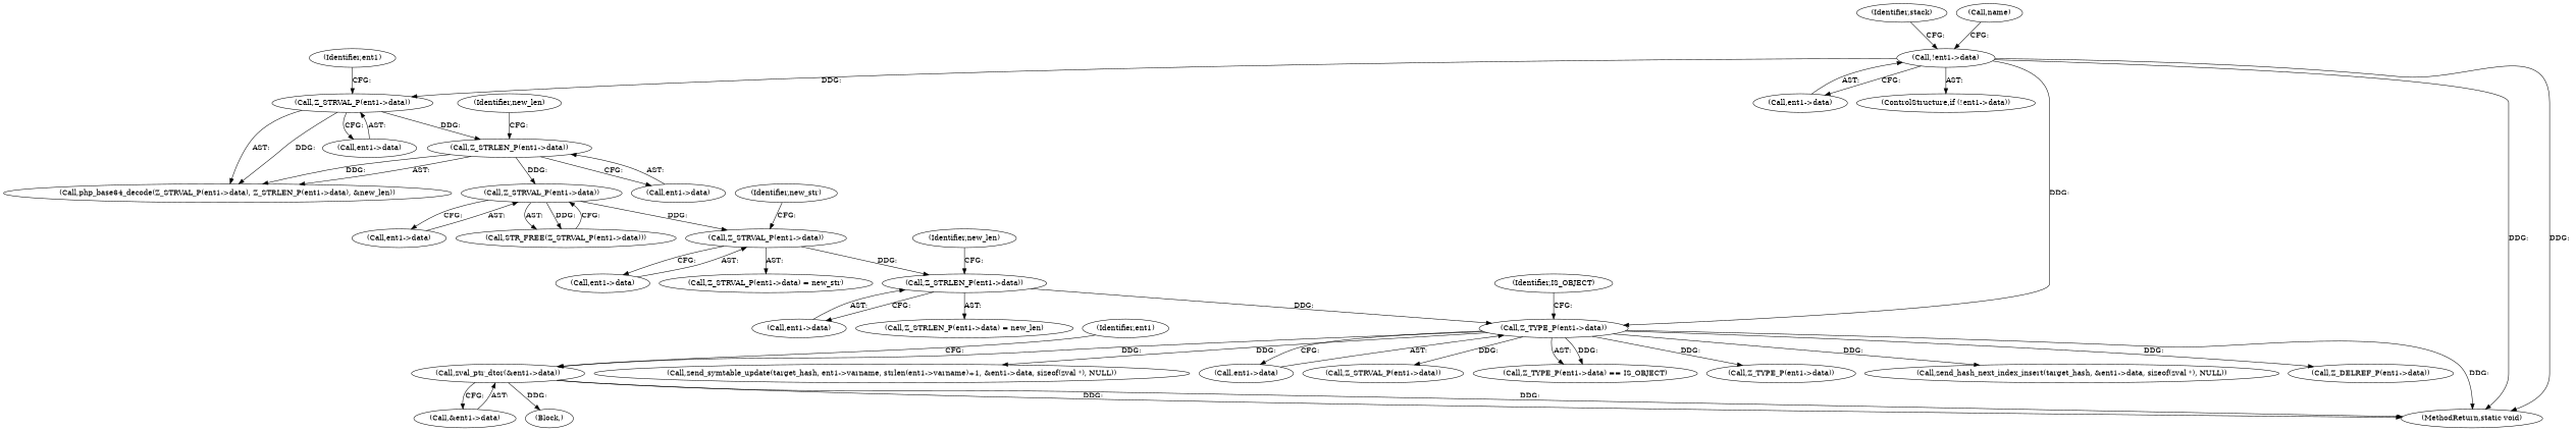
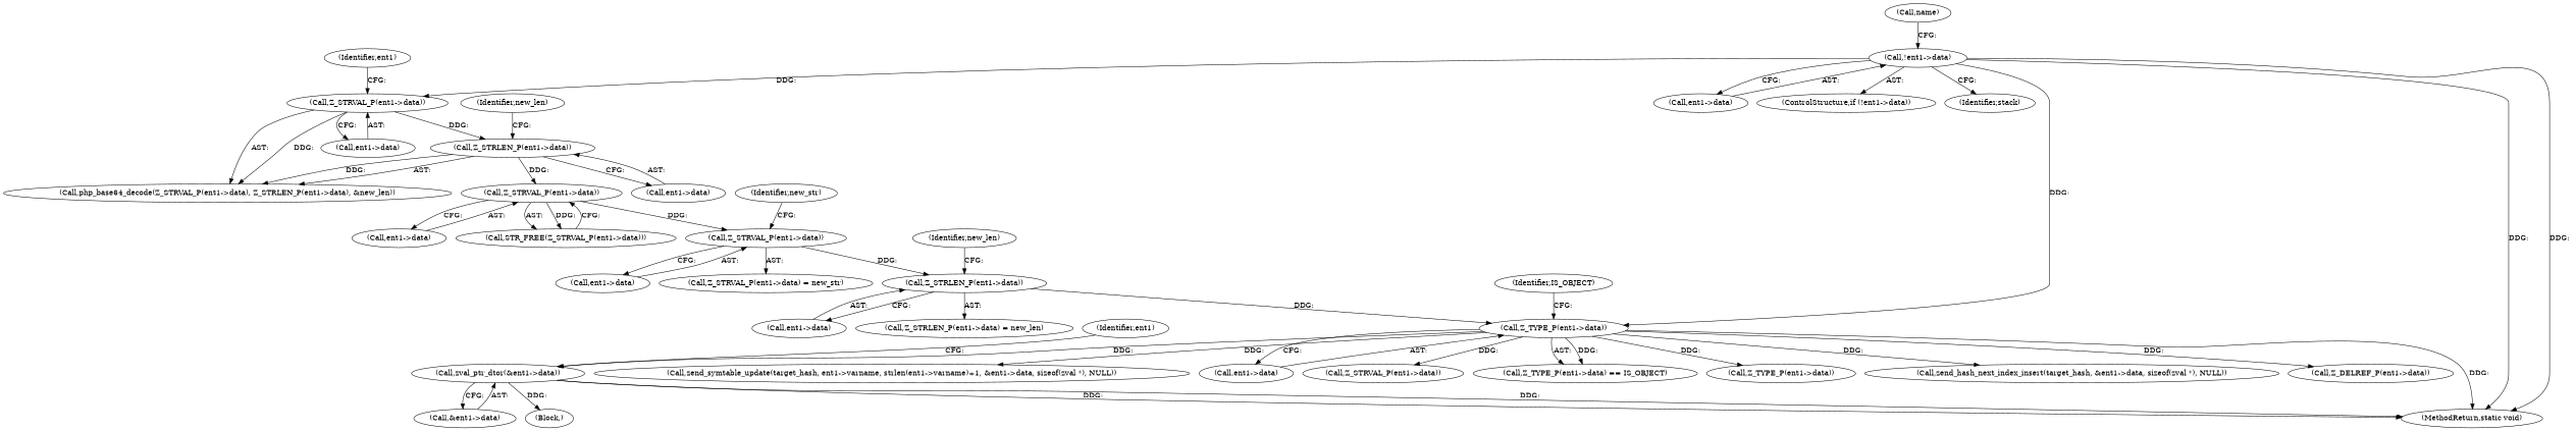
  digraph {
    n1 [label="(Call,zval_ptr_dtor(&ent1->data))"]
    n2 [label="(MethodReturn,static void)"]
    n3 [label="(Call,&ent1->data)"]
    n4 [label="(Block,)"]
    n5 [label="(Call,Z_TYPE_P(ent1->data))"]
    n6 [label="(Call,Z_TYPE_P(ent1->data))"]
    n7 [label="(Call,zend_hash_next_index_insert(target_hash, &ent1->data, sizeof(zval *), NULL))"]
    n8 [label="(Call,Z_DELREF_P(ent1->data))"]
    n9 [label="(Call,Z_TYPE_P(ent1->data) == IS_OBJECT)"]
    n10 [label="(Call,zend_symtable_update(target_hash, ent1->varname, strlen(ent1->varname)+1, &ent1->data, sizeof(zval *), NULL))"]
    n11 [label="(Call,ent1->data)"]
    n12 [label="(Call,Z_STRVAL_P(ent1->data))"]
    n13 [label="(Call,!ent1->data)"]
    n14 [label="(Call,Z_STRVAL_P(ent1->data))"]
    n15 [label="(Call,ent1->data)"]
    n16 [label="(ControlStructure,if (!ent1->data))"]
    n17 [label="(Call,Z_STRLEN_P(ent1->data))"]
    n18 [label="(Call,php_base64_decode(Z_STRVAL_P(ent1->data), Z_STRLEN_P(ent1->data), &new_len))"]
    n19 [label="(Call,ent1->data)"]
    n20 [label="(Call,Z_STRLEN_P(ent1->data))"]
    n21 [label="(Call,ent1->data)"]
    n22 [label="(Call,Z_STRLEN_P(ent1->data) = new_len)"]
    n23 [label="(Call,Z_STRVAL_P(ent1->data))"]
    n24 [label="(Call,Z_STRVAL_P(ent1->data) = new_str)"]
    n25 [label="(Call,ent1->data)"]
    n26 [label="(Call,Z_STRVAL_P(ent1->data))"]
    n27 [label="(Call,ent1->data)"]
    n28 [label="(Call,STR_FREE(Z_STRVAL_P(ent1->data)))"]
    n29 [label="(Call,ent1->data)"]
    n30 [label="(Identifier,new_len)"]
    n31 [label="(Identifier,IS_OBJECT)"]
    n32 [label="(Identifier,new_str)"]
    n33 [label="(Identifier,ent1)"]
    n34 [label="(Identifier,ent1)"]
    n35 [label="(Identifier,stack)"]
    n36 [label="(Call,name)"]
    n37 [label="(Identifier,new_len)"]
    n1 -> n2 [label="DDG: "]
    n1 -> n2 [label="DDG: "]
    n1 -> n3 [label="CFG: "]
    n1 -> n4 [label="DDG: "]
    n3 -> n1 [label="AST: "]
    n5 -> n1 [label="DDG: "]
    n5 -> n2 [label="DDG: "]
    n5 -> n6 [label="DDG: "]
    n5 -> n7 [label="DDG: "]
    n5 -> n8 [label="DDG: "]
    n5 -> n9 [label="AST: "]
    n5 -> n9 [label="DDG: "]
    n5 -> n10 [label="DDG: "]
    n5 -> n11 [label="CFG: "]
    n5 -> n12 [label="DDG: "]
    n11 -> n5 [label="AST: "]
    n13 -> n2 [label="DDG: "]
    n13 -> n2 [label="DDG: "]
    n13 -> n5 [label="DDG: "]
    n13 -> n14 [label="DDG: "]
    n13 -> n15 [label="CFG: "]
    n13 -> n16 [label="AST: "]
    n14 -> n17 [label="DDG: "]
    n14 -> n18 [label="AST: "]
    n14 -> n18 [label="DDG: "]
    n14 -> n19 [label="CFG: "]
    n15 -> n13 [label="AST: "]
    n17 -> n18 [label="AST: "]
    n17 -> n18 [label="DDG: "]
    n17 -> n26 [label="DDG: "]
    n17 -> n29 [label="CFG: "]
    n19 -> n14 [label="AST: "]
    n20 -> n5 [label="DDG: "]
    n20 -> n21 [label="CFG: "]
    n20 -> n22 [label="AST: "]
    n21 -> n20 [label="AST: "]
    n23 -> n20 [label="DDG: "]
    n23 -> n24 [label="AST: "]
    n23 -> n25 [label="CFG: "]
    n25 -> n23 [label="AST: "]
    n26 -> n23 [label="DDG: "]
    n26 -> n27 [label="CFG: "]
    n26 -> n28 [label="AST: "]
    n26 -> n28 [label="DDG: "]
    n27 -> n26 [label="AST: "]
    n28 -> n26 [label="CFG: "]
    n29 -> n17 [label="AST: "]
    n30 -> n17 [label="CFG: "]
    n31 -> n5 [label="CFG: "]
    n32 -> n23 [label="CFG: "]
    n33 -> n1 [label="CFG: "]
    n34 -> n14 [label="CFG: "]
-   n35 -> n13 [label="CFG: "]
+   n13 -> n35 [label="CFG: "]
    n36 -> n13 [label="CFG: "]
    n37 -> n20 [label="CFG: "]
  }
